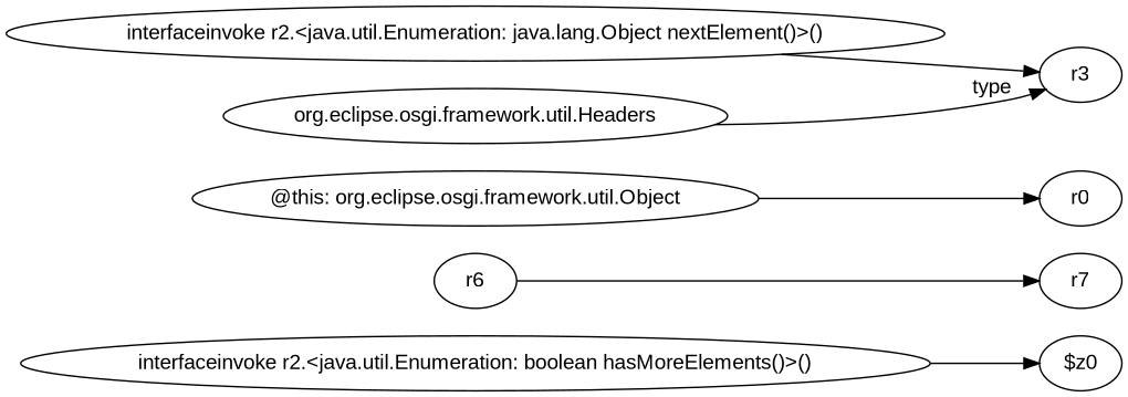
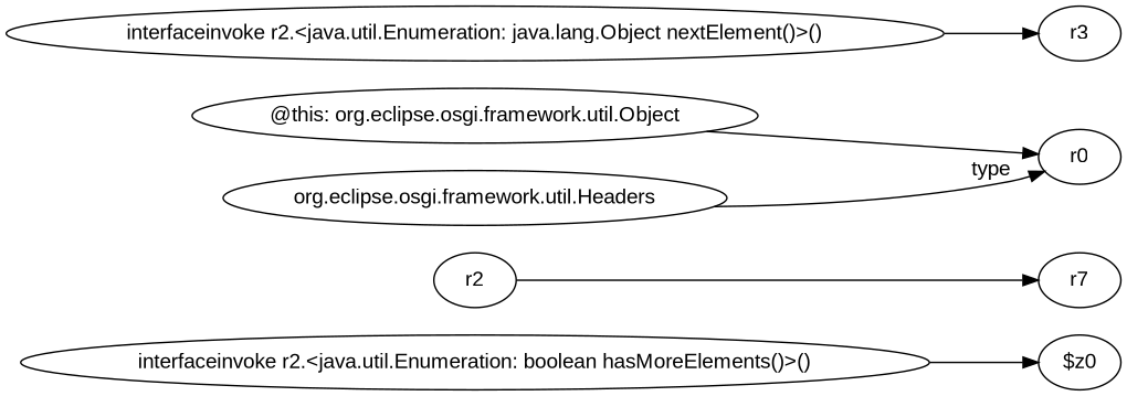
  digraph {
    fontname="Liberation Sans"
    rankdir=LR
    node [fontname="Liberation Sans"]
    edge [fontname="Liberation Sans"]
    n1 [label="interfaceinvoke r2.<java.util.Enumeration: boolean hasMoreElements()>()"]
    n2 [label="$z0"]
    n3 [label=r7]
    n4 [label="@this: org.eclipse.osgi.framework.util.Object"]
    n5 [label=r0]
    n6 [label="interfaceinvoke r2.<java.util.Enumeration: java.lang.Object nextElement()>()"]
    n7 [label=r3]
    n8 [label="org.eclipse.osgi.framework.util.Headers"]
-   n9 [label=r6]
+   n9 [label=r2]
    n1 -> n2
    n4 -> n5
    n6 -> n7
-   n8 -> n7 [label=type]
+   n8 -> n5 [label=type]
    n9 -> n3
  }
